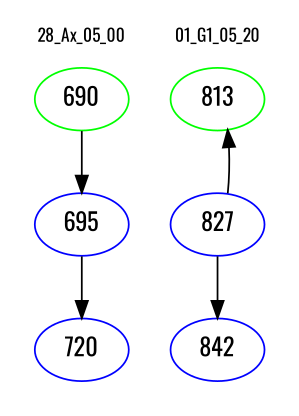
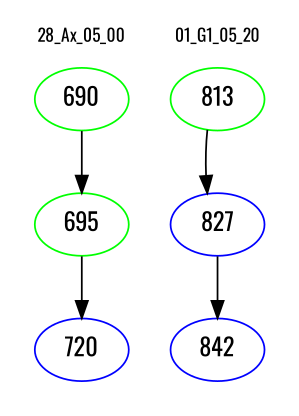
  digraph {
    fontname=Oswald
    node [color=blue fontname=Oswald]
    edge [color=black fontname=Oswald]
    n1 [color=green label=690]
-   n2 [label=695]
+   n2 [color=green label=695]
    n3 [label=720]
    n4 [color=green label=813]
    n5 [label=827]
    n6 [label=842]
    subgraph cluster_1 {
      color=white
      fontsize=10
      label="28_Ax_05_00"
      n1
      n2
      n3
    }
    subgraph cluster_2 {
      color=white
      fontsize=10
      label="01_G1_05_20"
      n4
      n5
      n6
    }
    n1 -> n2
    n2 -> n3
-   n5 -> n4
+   n4 -> n5
    n5 -> n6
  }
